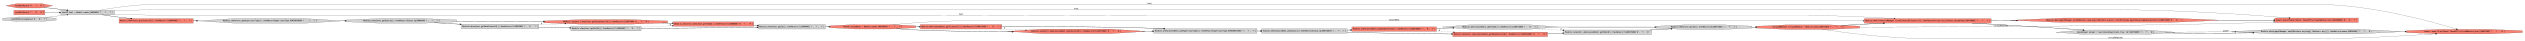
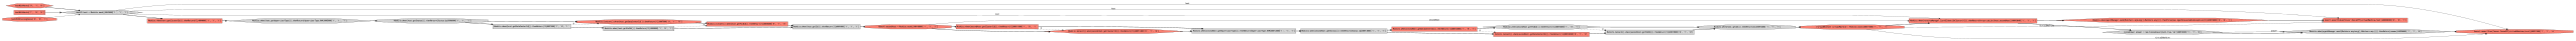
  digraph {
    fontname="Roboto Mono"
    rankdir=LR
    node [fillcolor=salmon fontname="Roboto Mono" shape=box style=filled]
    edge [arrowhead=diamond fontname="Roboto Mono" style=bold]
    n1 [label="Mockito.lenient().when(host.getPodId()).thenReturn(1l)@@@8@@@['0', '1', '0']"]
    n2 [fillcolor=lightgrey label="Mockito.when(host.getId()).thenReturn(1l)@@@9@@@['1', '1', '1']"]
    n3 [label="HostVO secondHost = Mockito.mock()@@@10@@@['1', '1', '1']" shape=octagon]
    n4 [label="Assert.assertTrue(fencer.fenceOff(virtualMachine,host))@@@21@@@['1', '1', '0']" shape=octagon]
    n5 [label="Mockito.lenient().when(host.getDataCenterId()).thenReturn(1l)@@@7@@@['0', '1', '0']" shape=octagon]
    n6 [label="testWithHosts['0', '1', '0']" shape=hexagon]
-   n7 [fillcolor=lightgrey label="HostVO host = Mockito.mock()@@@3@@@['1', '1', '1']"]
+   n7 [fillcolor=lightgrey label="HostVO host = Mockito.mock()@@@3@@@['1', '1', '1']" shape=hexagon]
    n8 [label="Mockito.when(host.getClusterId()).thenReturn(1l)@@@4@@@['1', '1', '1']"]
    n9 [label="Assert.assertFalse(fencer.fenceOff(virtualMachine,host))@@@20@@@['0', '0', '1']"]
    n10 [label="Mockito.when(resourceManager.listAllHostsInCluster(1l)).thenReturn(Arrays.asList(host,secondHost))@@@18@@@['1', '1', '1']"]
    n11 [fillcolor=lightgrey label="Mockito.when(host.getHypervisorType()).thenReturn(HypervisorType.KVM)@@@5@@@['1', '1', '1']" shape=hexagon]
    n12 [fillcolor=lightgrey label="Mockito.when(host.getStatus()).thenReturn(Status.Up)@@@6@@@['1', '1', '1']" shape=octagon]
    n13 [fillcolor=lightgrey label="FenceAnswer answer = new FenceAnswer(null,true,\"ok\")@@@19@@@['1', '1', '0']" shape=hexagon]
    n14 [fillcolor=lightgrey label="Mockito.when(agentManager.send(Matchers.anyLong(),Matchers.any())).thenReturn(answer)@@@20@@@['1', '1', '0']" shape=hexagon]
    n15 [fillcolor=lightgrey label="Mockito.when(host.getDataCenterId()).thenReturn(1l)@@@7@@@['1', '0', '1']"]
    n16 [fillcolor=lightgrey label="Mockito.when(host.getPodId()).thenReturn(1l)@@@8@@@['1', '0', '1']"]
    n17 [fillcolor=lightgrey label="Mockito.when(secondHost.getStatus()).thenReturn(Status.Up)@@@13@@@['1', '1', '1']"]
    n18 [label="Mockito.lenient().when(secondHost.getDataCenterId()).thenReturn(1l)@@@14@@@['0', '1', '0']"]
    n19 [label="Mockito.when(secondHost.getDataCenterId()).thenReturn(1l)@@@14@@@['1', '0', '1']"]
    n20 [fillcolor=lightgrey label="Mockito.lenient().when(secondHost.getPodId()).thenReturn(1l)@@@15@@@['0', '1', '0']"]
    n21 [fillcolor=lightgrey label="Mockito.when(secondHost.getPodId()).thenReturn(1l)@@@15@@@['1', '0', '1']" shape=hexagon]
    n22 [label="Mockito.when(agentManager.send(Matchers.anyLong(),Matchers.any())).thenThrow(new AgentUnavailableException(2l))@@@19@@@['0', '0', '1']" shape=hexagon]
    n23 [label="testWithHosts['1', '0', '0']"]
    n24 [fillcolor=lightgrey label="Mockito.when(host.getId()).thenReturn(2l)@@@16@@@['1', '1', '1']" shape=octagon]
    n25 [label="VirtualMachine virtualMachine = Mockito.mock()@@@17@@@['1', '1', '1']" shape=octagon]
    n26 [label="Mockito.lenient().when(secondHost.getClusterId()).thenReturn(1l)@@@11@@@['0', '1', '0']" shape=hexagon]
    n27 [fillcolor=lightgrey label="Mockito.when(secondHost.getHypervisorType()).thenReturn(HypervisorType.KVM)@@@12@@@['1', '1', '1']"]
-   n28 [fillcolor=lightgrey label="testWithFailingFence['0', '0', '1']" shape=octagon]
+   n28 [label="testWithFailingFence['0', '0', '1']" shape=octagon]
    n29 [label="Mockito.when(secondHost.getClusterId()).thenReturn(1l)@@@11@@@['1', '0', '1']"]
    n1 -> n2 [arrowhead=box]
    n2 -> n3
    n3 -> n10 [label=secondHost style=solid]
    n3 -> n26 [arrowhead=vee]
    n3 -> n29
    n5 -> n1
    n6 -> n7
    n7 -> n4 [arrowhead=box label=host style=solid]
    n7 -> n8
    n7 -> n9 [label=host style=solid]
    n7 -> n10 [arrowhead=vee label=host style=solid]
    n8 -> n11 [arrowhead=vee]
    n10 -> n13 [arrowhead=vee]
    n10 -> n22
    n11 -> n12 [arrowhead=vee]
    n12 -> n5 [arrowhead=box]
    n12 -> n15 [arrowhead=vee]
    n13 -> n14 [arrowhead=vee]
    n13 -> n14 [arrowhead=vee label=answer style=solid]
    n14 -> n4
    n15 -> n5 [label=0 style=dashed]
    n15 -> n16
    n16 -> n1 [label=0 style=dashed]
    n16 -> n2 [arrowhead=vee]
    n17 -> n18
    n17 -> n19 [arrowhead=vee]
    n18 -> n20
    n19 -> n18 [arrowhead=vee label=0 style=dashed]
    n19 -> n21
    n20 -> n24
    n21 -> n20 [arrowhead=box label=0 style=dashed]
    n21 -> n24 [arrowhead=vee]
    n22 -> n9 [arrowhead=box]
    n23 -> n7 [arrowhead=vee]
    n24 -> n25 [arrowhead=box]
    n25 -> n4 [arrowhead=box label=virtualMachine style=solid]
    n25 -> n9 [arrowhead=vee label=virtualMachine style=solid]
    n25 -> n10
    n26 -> n27 [arrowhead=vee]
    n27 -> n17 [arrowhead=box]
    n28 -> n7 [arrowhead=vee style=solid]
    n29 -> n26 [arrowhead=vee label=0 style=dashed]
    n29 -> n27
  }
